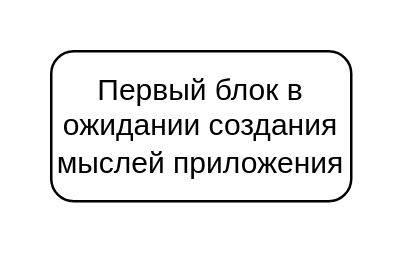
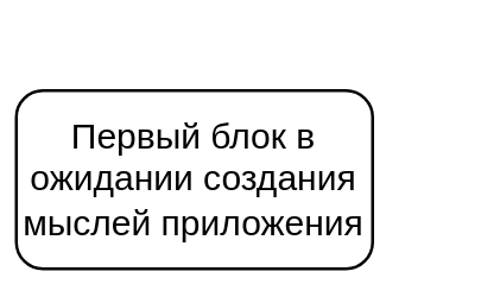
  <mxCell id="0" />
  <mxCell id="1" parent="0" />
- <mxCell id="2" value="Первый блок в ожидании создания мыслей приложения" style="rounded=1;whiteSpace=wrap;html=1;" vertex="1" parent="1"><mxGeometry x="20" y="20" width="120" height="60" as="geometry" /></mxCell>
+ <mxCell id="2" value="Первый блок в ожидании создания мыслей приложения" style="rounded=1;whiteSpace=wrap;html=1;" vertex="1" parent="1"><mxGeometry x="5" y="30" width="120" height="60" as="geometry" /></mxCell>
